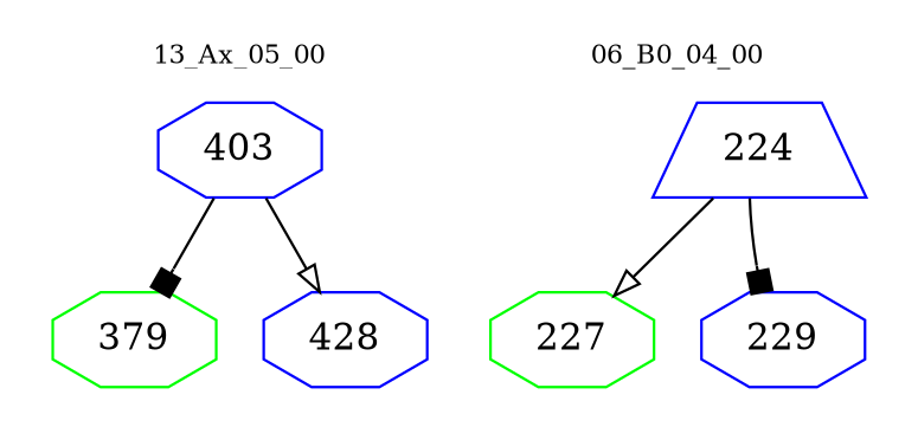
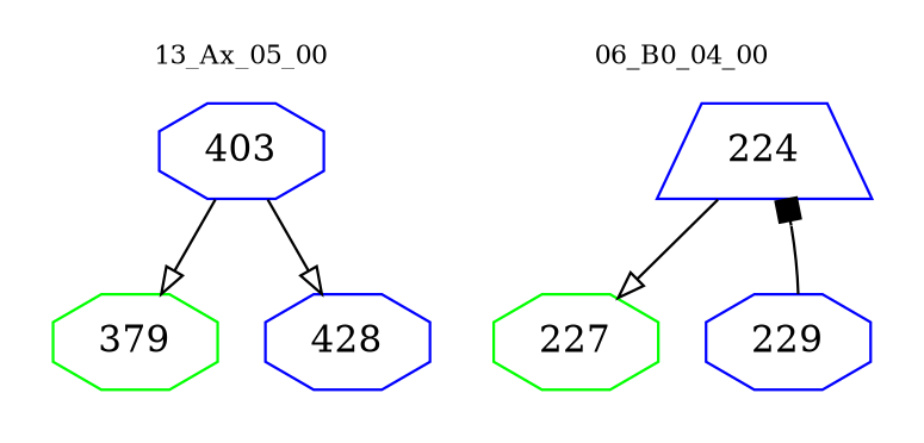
  digraph {
    node [color=blue shape=octagon]
    edge [arrowhead=box color=black]
    n1 [label=403]
    n2 [color=green label=379]
    n3 [label=428]
    n4 [label=224 shape=trapezium]
    n5 [color=green label=227]
    n6 [label=229]
    subgraph cluster_1 {
      color=white
      fontsize=10
      label="13_Ax_05_00"
      n1
      n2
      n3
    }
    subgraph cluster_2 {
      color=white
      fontsize=10
      label="06_B0_04_00"
      n4
      n5
      n6
    }
-   n1 -> n2
+   n1 -> n2 [arrowhead=onormal]
    n1 -> n3 [arrowhead=onormal]
    n4 -> n5 [arrowhead=onormal]
-   n4 -> n6
+   n6 -> n4
  }
